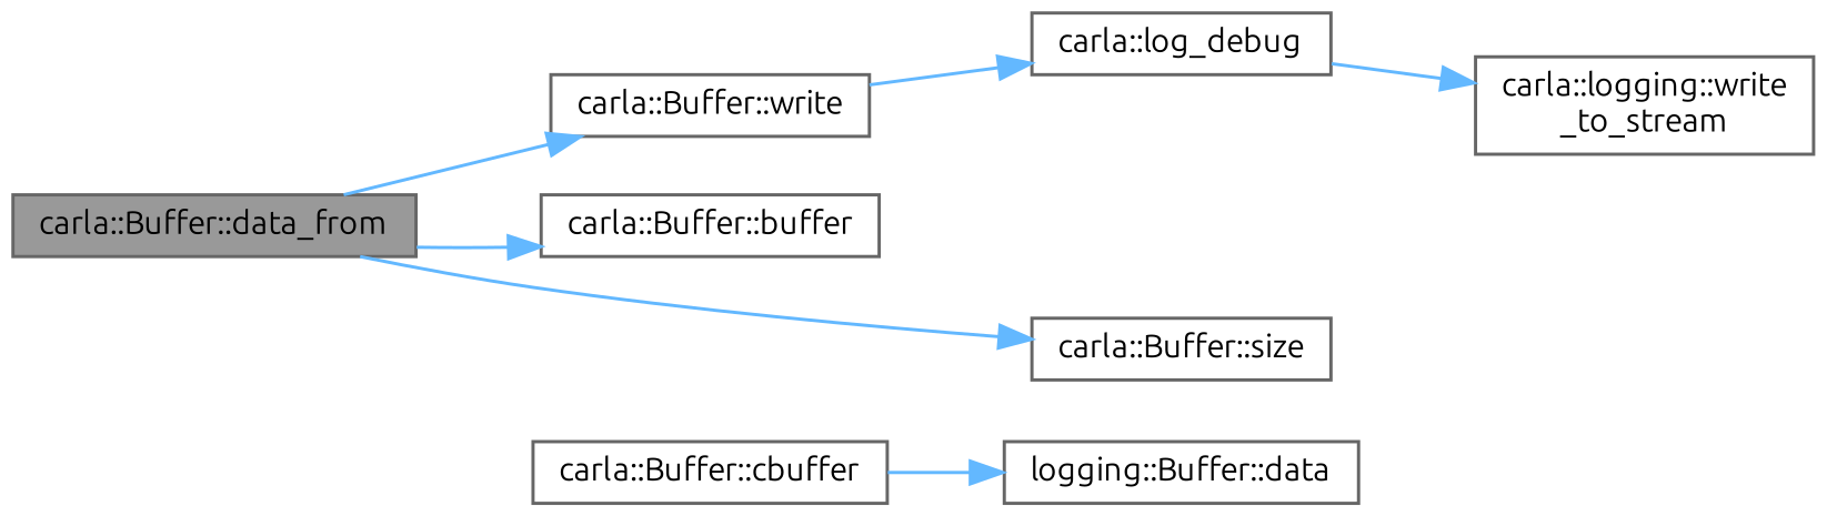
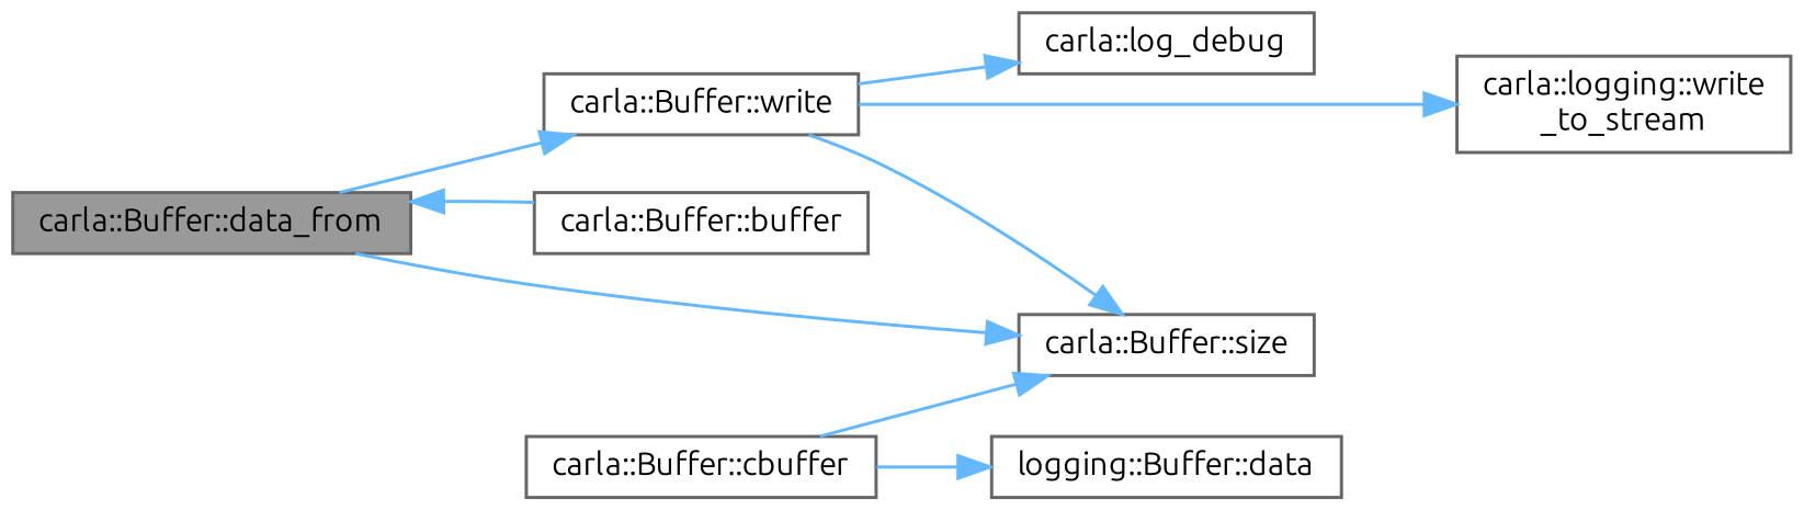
  digraph {
    fontname=Ubuntu
    rankdir=LR
    node [color=grey40 fillcolor=white fontname=Ubuntu fontsize=10 shape=box style=filled]
    edge [color=steelblue1 fontname=Ubuntu fontsize=10 labelfontname=Helvetica labelfontsize=10 style=solid]
    n1 [color=gray40 fillcolor=grey60 fontcolor=black height=0.2 label="carla::Buffer::data_from" width=0.4]
    n2 [height=0.2 label="carla::Buffer::buffer" width=0.4]
    n3 [height=0.2 label="carla::Buffer::size" width=0.4]
    n4 [height=0.2 label="carla::Buffer::write" width=0.4]
    n5 [height=0.2 label="carla::log_debug" width=0.4]
    n6 [height=0.2 label="carla::Buffer::cbuffer" width=0.4]
    n7 [height=0.2 label="logging::Buffer::data" width=0.4]
    n8 [height=0.2 label="carla::logging::write\l_to_stream" width=0.4]
-   n1 -> n2
+   n2 -> n1
    n1 -> n3
    n1 -> n4
+   n4 -> n3
    n4 -> n5
-   n5 -> n8
+   n4 -> n8
+   n6 -> n3
    n6 -> n7
  }
